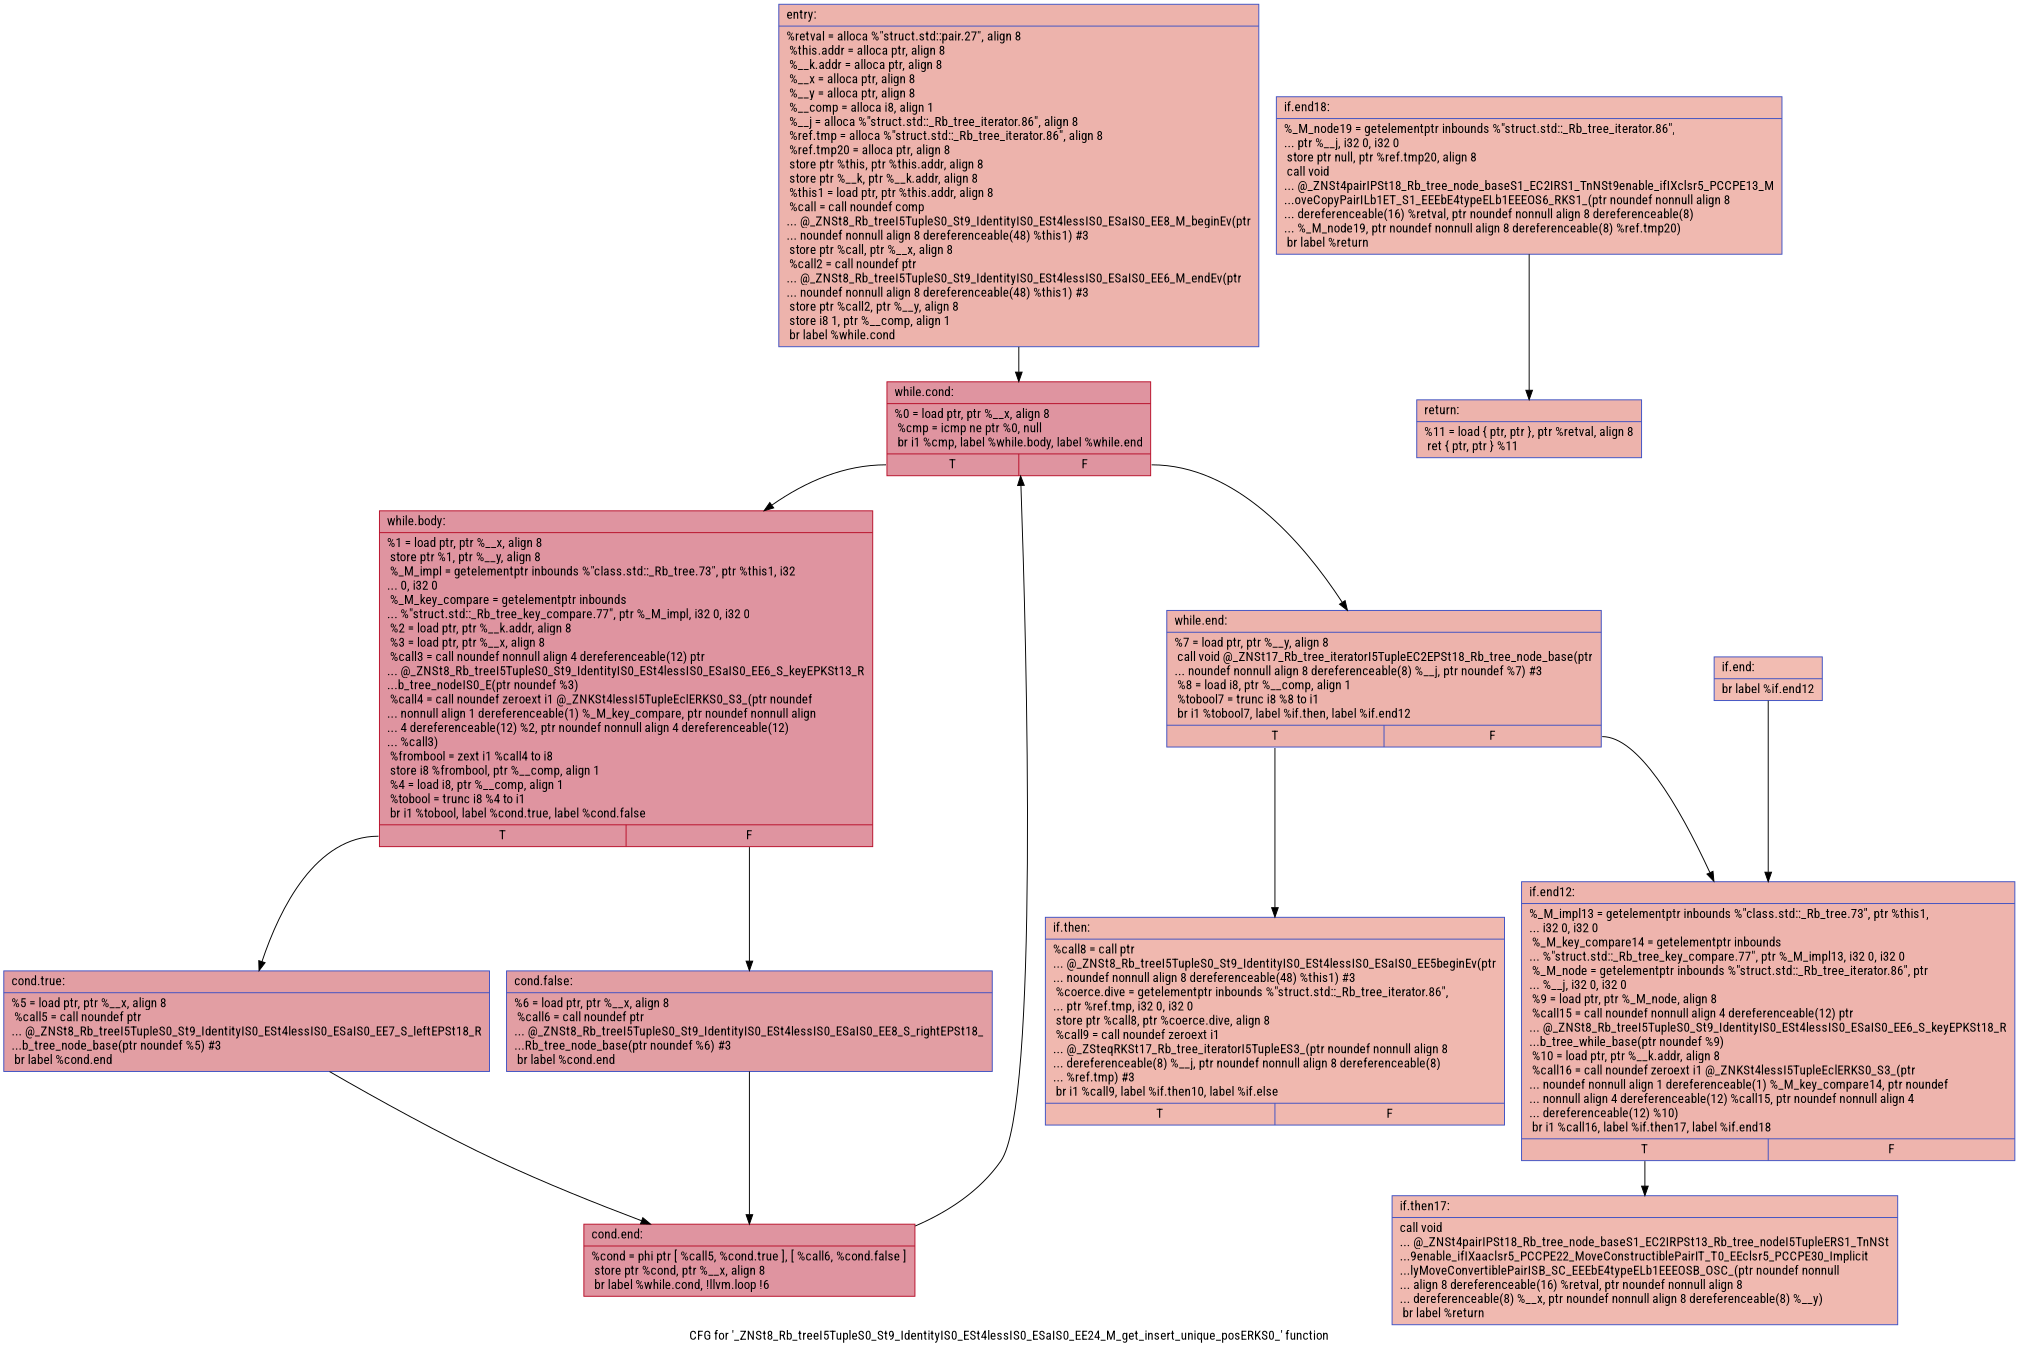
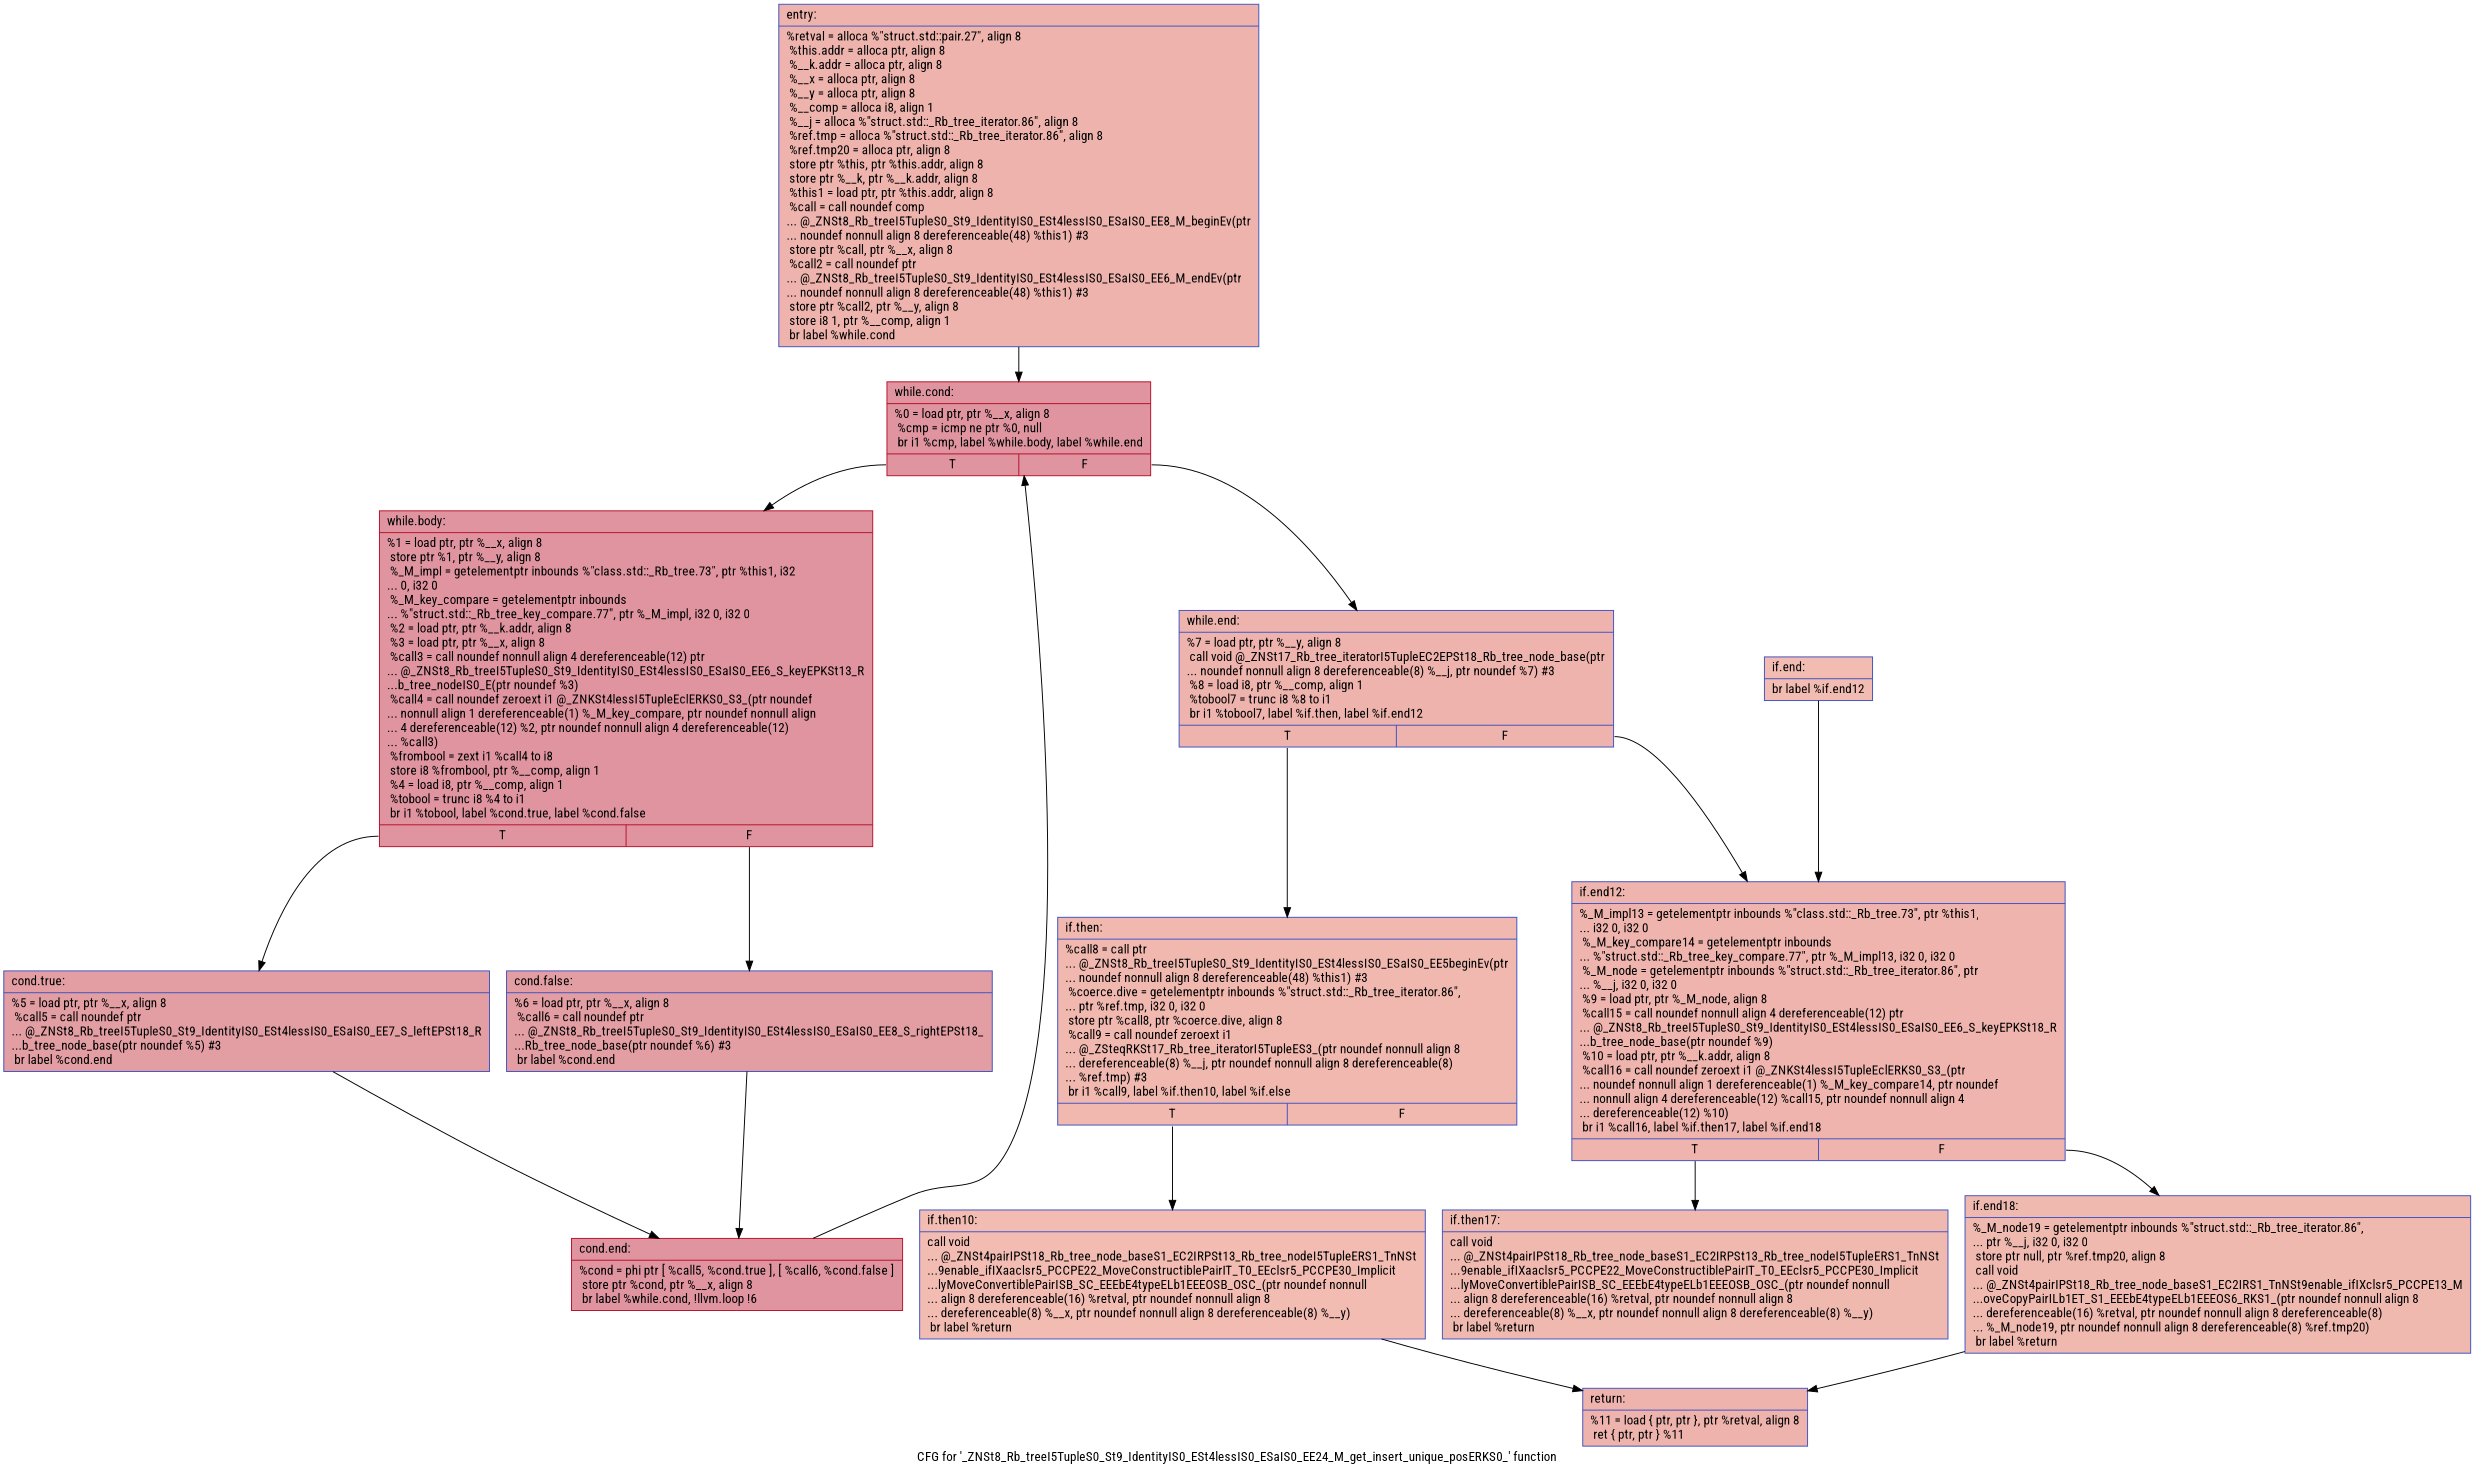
  digraph {
    fontname="Roboto Condensed"
    label="CFG for '_ZNSt8_Rb_treeI5TupleS0_St9_IdentityIS0_ESt4lessIS0_ESaIS0_EE24_M_get_insert_unique_posERKS0_' function"
    node [color="#3d50c3ff" fillcolor="#d6524470" fontname="Roboto Condensed" shape=record style=filled]
    edge [fontname="Roboto Condensed"]
    n1 [label="{entry:\l|  %retval = alloca %\"struct.std::pair.27\", align 8\l  %this.addr = alloca ptr, align 8\l  %__k.addr = alloca ptr, align 8\l  %__x = alloca ptr, align 8\l  %__y = alloca ptr, align 8\l  %__comp = alloca i8, align 1\l  %__j = alloca %\"struct.std::_Rb_tree_iterator.86\", align 8\l  %ref.tmp = alloca %\"struct.std::_Rb_tree_iterator.86\", align 8\l  %ref.tmp20 = alloca ptr, align 8\l  store ptr %this, ptr %this.addr, align 8\l  store ptr %__k, ptr %__k.addr, align 8\l  %this1 = load ptr, ptr %this.addr, align 8\l  %call = call noundef comp\l... @_ZNSt8_Rb_treeI5TupleS0_St9_IdentityIS0_ESt4lessIS0_ESaIS0_EE8_M_beginEv(ptr\l... noundef nonnull align 8 dereferenceable(48) %this1) #3\l  store ptr %call, ptr %__x, align 8\l  %call2 = call noundef ptr\l... @_ZNSt8_Rb_treeI5TupleS0_St9_IdentityIS0_ESt4lessIS0_ESaIS0_EE6_M_endEv(ptr\l... noundef nonnull align 8 dereferenceable(48) %this1) #3\l  store ptr %call2, ptr %__y, align 8\l  store i8 1, ptr %__comp, align 1\l  br label %while.cond\l}"]
    n2 [color="#b70d28ff" fillcolor="#b70d2870" label="{while.cond:\l|  %0 = load ptr, ptr %__x, align 8\l  %cmp = icmp ne ptr %0, null\l  br i1 %cmp, label %while.body, label %while.end\l|{<s0>T|<s1>F}}"]
    n3 [color="#b70d28ff" fillcolor="#b70d2870" label="{while.body:\l|  %1 = load ptr, ptr %__x, align 8\l  store ptr %1, ptr %__y, align 8\l  %_M_impl = getelementptr inbounds %\"class.std::_Rb_tree.73\", ptr %this1, i32\l... 0, i32 0\l  %_M_key_compare = getelementptr inbounds\l... %\"struct.std::_Rb_tree_key_compare.77\", ptr %_M_impl, i32 0, i32 0\l  %2 = load ptr, ptr %__k.addr, align 8\l  %3 = load ptr, ptr %__x, align 8\l  %call3 = call noundef nonnull align 4 dereferenceable(12) ptr\l... @_ZNSt8_Rb_treeI5TupleS0_St9_IdentityIS0_ESt4lessIS0_ESaIS0_EE6_S_keyEPKSt13_R\l...b_tree_nodeIS0_E(ptr noundef %3)\l  %call4 = call noundef zeroext i1 @_ZNKSt4lessI5TupleEclERKS0_S3_(ptr noundef\l... nonnull align 1 dereferenceable(1) %_M_key_compare, ptr noundef nonnull align\l... 4 dereferenceable(12) %2, ptr noundef nonnull align 4 dereferenceable(12)\l... %call3)\l  %frombool = zext i1 %call4 to i8\l  store i8 %frombool, ptr %__comp, align 1\l  %4 = load i8, ptr %__comp, align 1\l  %tobool = trunc i8 %4 to i1\l  br i1 %tobool, label %cond.true, label %cond.false\l|{<s0>T|<s1>F}}"]
    n4 [label="{while.end:\l|  %7 = load ptr, ptr %__y, align 8\l  call void @_ZNSt17_Rb_tree_iteratorI5TupleEC2EPSt18_Rb_tree_node_base(ptr\l... noundef nonnull align 8 dereferenceable(8) %__j, ptr noundef %7) #3\l  %8 = load i8, ptr %__comp, align 1\l  %tobool7 = trunc i8 %8 to i1\l  br i1 %tobool7, label %if.then, label %if.end12\l|{<s0>T|<s1>F}}"]
    n5 [fillcolor="#be242e70" label="{cond.true:\l|  %5 = load ptr, ptr %__x, align 8\l  %call5 = call noundef ptr\l... @_ZNSt8_Rb_treeI5TupleS0_St9_IdentityIS0_ESt4lessIS0_ESaIS0_EE7_S_leftEPSt18_R\l...b_tree_node_base(ptr noundef %5) #3\l  br label %cond.end\l}"]
    n6 [fillcolor="#be242e70" label="{cond.false:\l|  %6 = load ptr, ptr %__x, align 8\l  %call6 = call noundef ptr\l... @_ZNSt8_Rb_treeI5TupleS0_St9_IdentityIS0_ESt4lessIS0_ESaIS0_EE8_S_rightEPSt18_\l...Rb_tree_node_base(ptr noundef %6) #3\l  br label %cond.end\l}"]
    n7 [fillcolor="#dc5d4a70" label="{if.then:\l|  %call8 = call ptr\l... @_ZNSt8_Rb_treeI5TupleS0_St9_IdentityIS0_ESt4lessIS0_ESaIS0_EE5beginEv(ptr\l... noundef nonnull align 8 dereferenceable(48) %this1) #3\l  %coerce.dive = getelementptr inbounds %\"struct.std::_Rb_tree_iterator.86\",\l... ptr %ref.tmp, i32 0, i32 0\l  store ptr %call8, ptr %coerce.dive, align 8\l  %call9 = call noundef zeroext i1\l... @_ZSteqRKSt17_Rb_tree_iteratorI5TupleES3_(ptr noundef nonnull align 8\l... dereferenceable(8) %__j, ptr noundef nonnull align 8 dereferenceable(8)\l... %ref.tmp) #3\l  br i1 %call9, label %if.then10, label %if.else\l|{<s0>T|<s1>F}}"]
-   n8 [fillcolor="#d8564670" label="{if.end12:\l|  %_M_impl13 = getelementptr inbounds %\"class.std::_Rb_tree.73\", ptr %this1,\l... i32 0, i32 0\l  %_M_key_compare14 = getelementptr inbounds\l... %\"struct.std::_Rb_tree_key_compare.77\", ptr %_M_impl13, i32 0, i32 0\l  %_M_node = getelementptr inbounds %\"struct.std::_Rb_tree_iterator.86\", ptr\l... %__j, i32 0, i32 0\l  %9 = load ptr, ptr %_M_node, align 8\l  %call15 = call noundef nonnull align 4 dereferenceable(12) ptr\l... @_ZNSt8_Rb_treeI5TupleS0_St9_IdentityIS0_ESt4lessIS0_ESaIS0_EE6_S_keyEPKSt18_R\l...b_tree_while_base(ptr noundef %9)\l  %10 = load ptr, ptr %__k.addr, align 8\l  %call16 = call noundef zeroext i1 @_ZNKSt4lessI5TupleEclERKS0_S3_(ptr\l... noundef nonnull align 1 dereferenceable(1) %_M_key_compare14, ptr noundef\l... nonnull align 4 dereferenceable(12) %call15, ptr noundef nonnull align 4\l... dereferenceable(12) %10)\l  br i1 %call16, label %if.then17, label %if.end18\l|{<s0>T|<s1>F}}"]
+   n8 [fillcolor="#d8564670" label="{if.end12:\l|  %_M_impl13 = getelementptr inbounds %\"class.std::_Rb_tree.73\", ptr %this1,\l... i32 0, i32 0\l  %_M_key_compare14 = getelementptr inbounds\l... %\"struct.std::_Rb_tree_key_compare.77\", ptr %_M_impl13, i32 0, i32 0\l  %_M_node = getelementptr inbounds %\"struct.std::_Rb_tree_iterator.86\", ptr\l... %__j, i32 0, i32 0\l  %9 = load ptr, ptr %_M_node, align 8\l  %call15 = call noundef nonnull align 4 dereferenceable(12) ptr\l... @_ZNSt8_Rb_treeI5TupleS0_St9_IdentityIS0_ESt4lessIS0_ESaIS0_EE6_S_keyEPKSt18_R\l...b_tree_node_base(ptr noundef %9)\l  %10 = load ptr, ptr %__k.addr, align 8\l  %call16 = call noundef zeroext i1 @_ZNKSt4lessI5TupleEclERKS0_S3_(ptr\l... noundef nonnull align 1 dereferenceable(1) %_M_key_compare14, ptr noundef\l... nonnull align 4 dereferenceable(12) %call15, ptr noundef nonnull align 4\l... dereferenceable(12) %10)\l  br i1 %call16, label %if.then17, label %if.end18\l|{<s0>T|<s1>F}}"]
    n9 [color="#b70d28ff" fillcolor="#b70d2870" label="{cond.end:\l|  %cond = phi ptr [ %call5, %cond.true ], [ %call6, %cond.false ]\l  store ptr %cond, ptr %__x, align 8\l  br label %while.cond, !llvm.loop !6\l}"]
+   n10 [fillcolor="#e1675170" label="{if.then10:\l|  call void\l... @_ZNSt4pairIPSt18_Rb_tree_node_baseS1_EC2IRPSt13_Rb_tree_nodeI5TupleERS1_TnNSt\l...9enable_ifIXaaclsr5_PCCPE22_MoveConstructiblePairIT_T0_EEclsr5_PCCPE30_Implicit\l...lyMoveConvertiblePairISB_SC_EEEbE4typeELb1EEEOSB_OSC_(ptr noundef nonnull\l... align 8 dereferenceable(16) %retval, ptr noundef nonnull align 8\l... dereferenceable(8) %__x, ptr noundef nonnull align 8 dereferenceable(8) %__y)\l  br label %return\l}"]
    n11 [fillcolor="#de614d70" label="{if.then17:\l|  call void\l... @_ZNSt4pairIPSt18_Rb_tree_node_baseS1_EC2IRPSt13_Rb_tree_nodeI5TupleERS1_TnNSt\l...9enable_ifIXaaclsr5_PCCPE22_MoveConstructiblePairIT_T0_EEclsr5_PCCPE30_Implicit\l...lyMoveConvertiblePairISB_SC_EEEbE4typeELb1EEEOSB_OSC_(ptr noundef nonnull\l... align 8 dereferenceable(16) %retval, ptr noundef nonnull align 8\l... dereferenceable(8) %__x, ptr noundef nonnull align 8 dereferenceable(8) %__y)\l  br label %return\l}"]
    n12 [fillcolor="#de614d70" label="{if.end18:\l|  %_M_node19 = getelementptr inbounds %\"struct.std::_Rb_tree_iterator.86\",\l... ptr %__j, i32 0, i32 0\l  store ptr null, ptr %ref.tmp20, align 8\l  call void\l... @_ZNSt4pairIPSt18_Rb_tree_node_baseS1_EC2IRS1_TnNSt9enable_ifIXclsr5_PCCPE13_M\l...oveCopyPairILb1ET_S1_EEEbE4typeELb1EEEOS6_RKS1_(ptr noundef nonnull align 8\l... dereferenceable(16) %retval, ptr noundef nonnull align 8 dereferenceable(8)\l... %_M_node19, ptr noundef nonnull align 8 dereferenceable(8) %ref.tmp20)\l  br label %return\l}"]
    n13 [label="{return:\l|  %11 = load \{ ptr, ptr \}, ptr %retval, align 8\l  ret \{ ptr, ptr \} %11\l}"]
    n14 [fillcolor="#e1675170" label="{if.end:\l|  br label %if.end12\l}"]
    n1 -> n2
    n2 -> n3 [tailport=s0]
    n2 -> n4 [tailport=s1]
    n3 -> n5 [tailport=s0]
    n3 -> n6 [tailport=s1]
    n4 -> n7 [tailport=s0]
    n4 -> n8 [tailport=s1]
    n5 -> n9
    n6 -> n9
+   n7 -> n10 [tailport=s0]
    n8 -> n11 [tailport=s0]
+   n8 -> n12 [tailport=s1]
    n9 -> n2
+   n10 -> n13
    n12 -> n13
    n14 -> n8
  }
